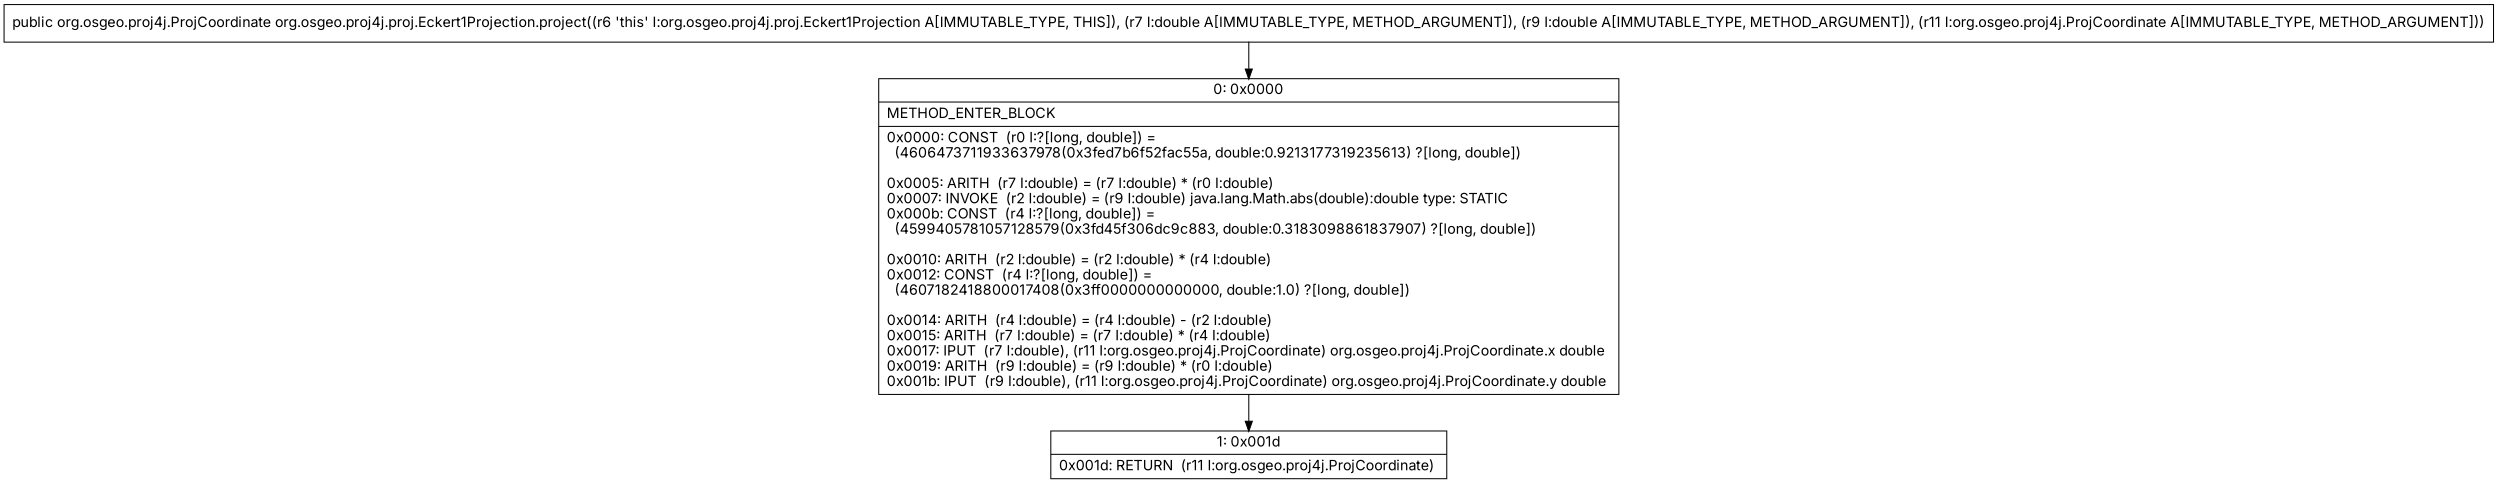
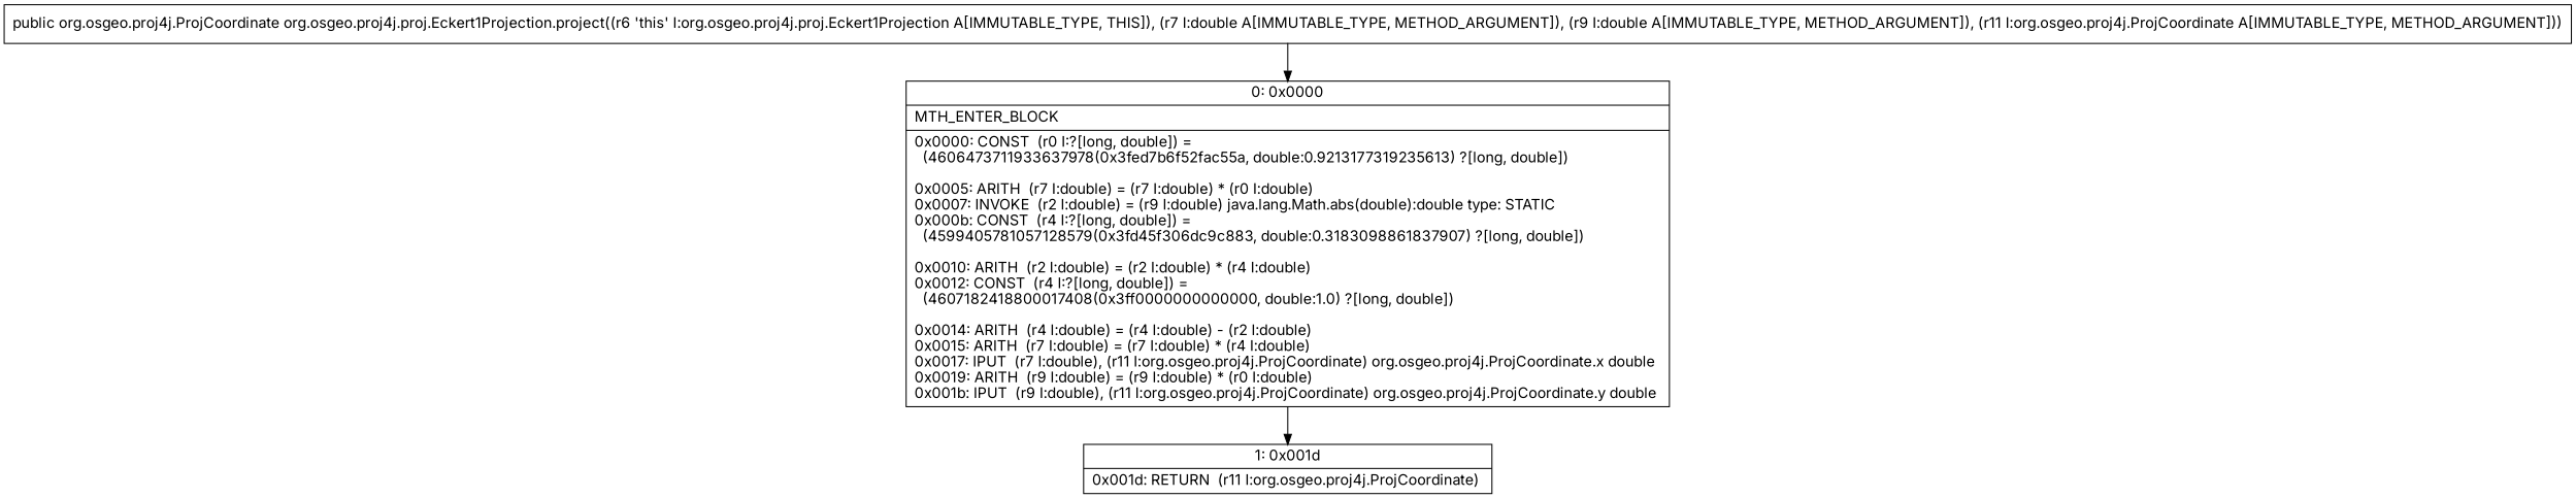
  digraph {
    fontname=Inter
    node [shape=record fontname=Inter]
    edge [fontname=Inter]
-   n1 [label="{0\:\ 0x0000|METHOD_ENTER_BLOCK\l|0x0000: CONST  (r0 I:?[long, double]) = \l  (4606473711933637978(0x3fed7b6f52fac55a, double:0.9213177319235613) ?[long, double])\l \l0x0005: ARITH  (r7 I:double) = (r7 I:double) * (r0 I:double) \l0x0007: INVOKE  (r2 I:double) = (r9 I:double) java.lang.Math.abs(double):double type: STATIC \l0x000b: CONST  (r4 I:?[long, double]) = \l  (4599405781057128579(0x3fd45f306dc9c883, double:0.3183098861837907) ?[long, double])\l \l0x0010: ARITH  (r2 I:double) = (r2 I:double) * (r4 I:double) \l0x0012: CONST  (r4 I:?[long, double]) = \l  (4607182418800017408(0x3ff0000000000000, double:1.0) ?[long, double])\l \l0x0014: ARITH  (r4 I:double) = (r4 I:double) \- (r2 I:double) \l0x0015: ARITH  (r7 I:double) = (r7 I:double) * (r4 I:double) \l0x0017: IPUT  (r7 I:double), (r11 I:org.osgeo.proj4j.ProjCoordinate) org.osgeo.proj4j.ProjCoordinate.x double \l0x0019: ARITH  (r9 I:double) = (r9 I:double) * (r0 I:double) \l0x001b: IPUT  (r9 I:double), (r11 I:org.osgeo.proj4j.ProjCoordinate) org.osgeo.proj4j.ProjCoordinate.y double \l}"]
+   n1 [label="{0\:\ 0x0000|MTH_ENTER_BLOCK\l|0x0000: CONST  (r0 I:?[long, double]) = \l  (4606473711933637978(0x3fed7b6f52fac55a, double:0.9213177319235613) ?[long, double])\l \l0x0005: ARITH  (r7 I:double) = (r7 I:double) * (r0 I:double) \l0x0007: INVOKE  (r2 I:double) = (r9 I:double) java.lang.Math.abs(double):double type: STATIC \l0x000b: CONST  (r4 I:?[long, double]) = \l  (4599405781057128579(0x3fd45f306dc9c883, double:0.3183098861837907) ?[long, double])\l \l0x0010: ARITH  (r2 I:double) = (r2 I:double) * (r4 I:double) \l0x0012: CONST  (r4 I:?[long, double]) = \l  (4607182418800017408(0x3ff0000000000000, double:1.0) ?[long, double])\l \l0x0014: ARITH  (r4 I:double) = (r4 I:double) \- (r2 I:double) \l0x0015: ARITH  (r7 I:double) = (r7 I:double) * (r4 I:double) \l0x0017: IPUT  (r7 I:double), (r11 I:org.osgeo.proj4j.ProjCoordinate) org.osgeo.proj4j.ProjCoordinate.x double \l0x0019: ARITH  (r9 I:double) = (r9 I:double) * (r0 I:double) \l0x001b: IPUT  (r9 I:double), (r11 I:org.osgeo.proj4j.ProjCoordinate) org.osgeo.proj4j.ProjCoordinate.y double \l}"]
    n2 [label="{1\:\ 0x001d|0x001d: RETURN  (r11 I:org.osgeo.proj4j.ProjCoordinate) \l}"]
    n3 [label="{public org.osgeo.proj4j.ProjCoordinate org.osgeo.proj4j.proj.Eckert1Projection.project((r6 'this' I:org.osgeo.proj4j.proj.Eckert1Projection A[IMMUTABLE_TYPE, THIS]), (r7 I:double A[IMMUTABLE_TYPE, METHOD_ARGUMENT]), (r9 I:double A[IMMUTABLE_TYPE, METHOD_ARGUMENT]), (r11 I:org.osgeo.proj4j.ProjCoordinate A[IMMUTABLE_TYPE, METHOD_ARGUMENT])) }"]
    n1 -> n2
    n3 -> n1
  }
